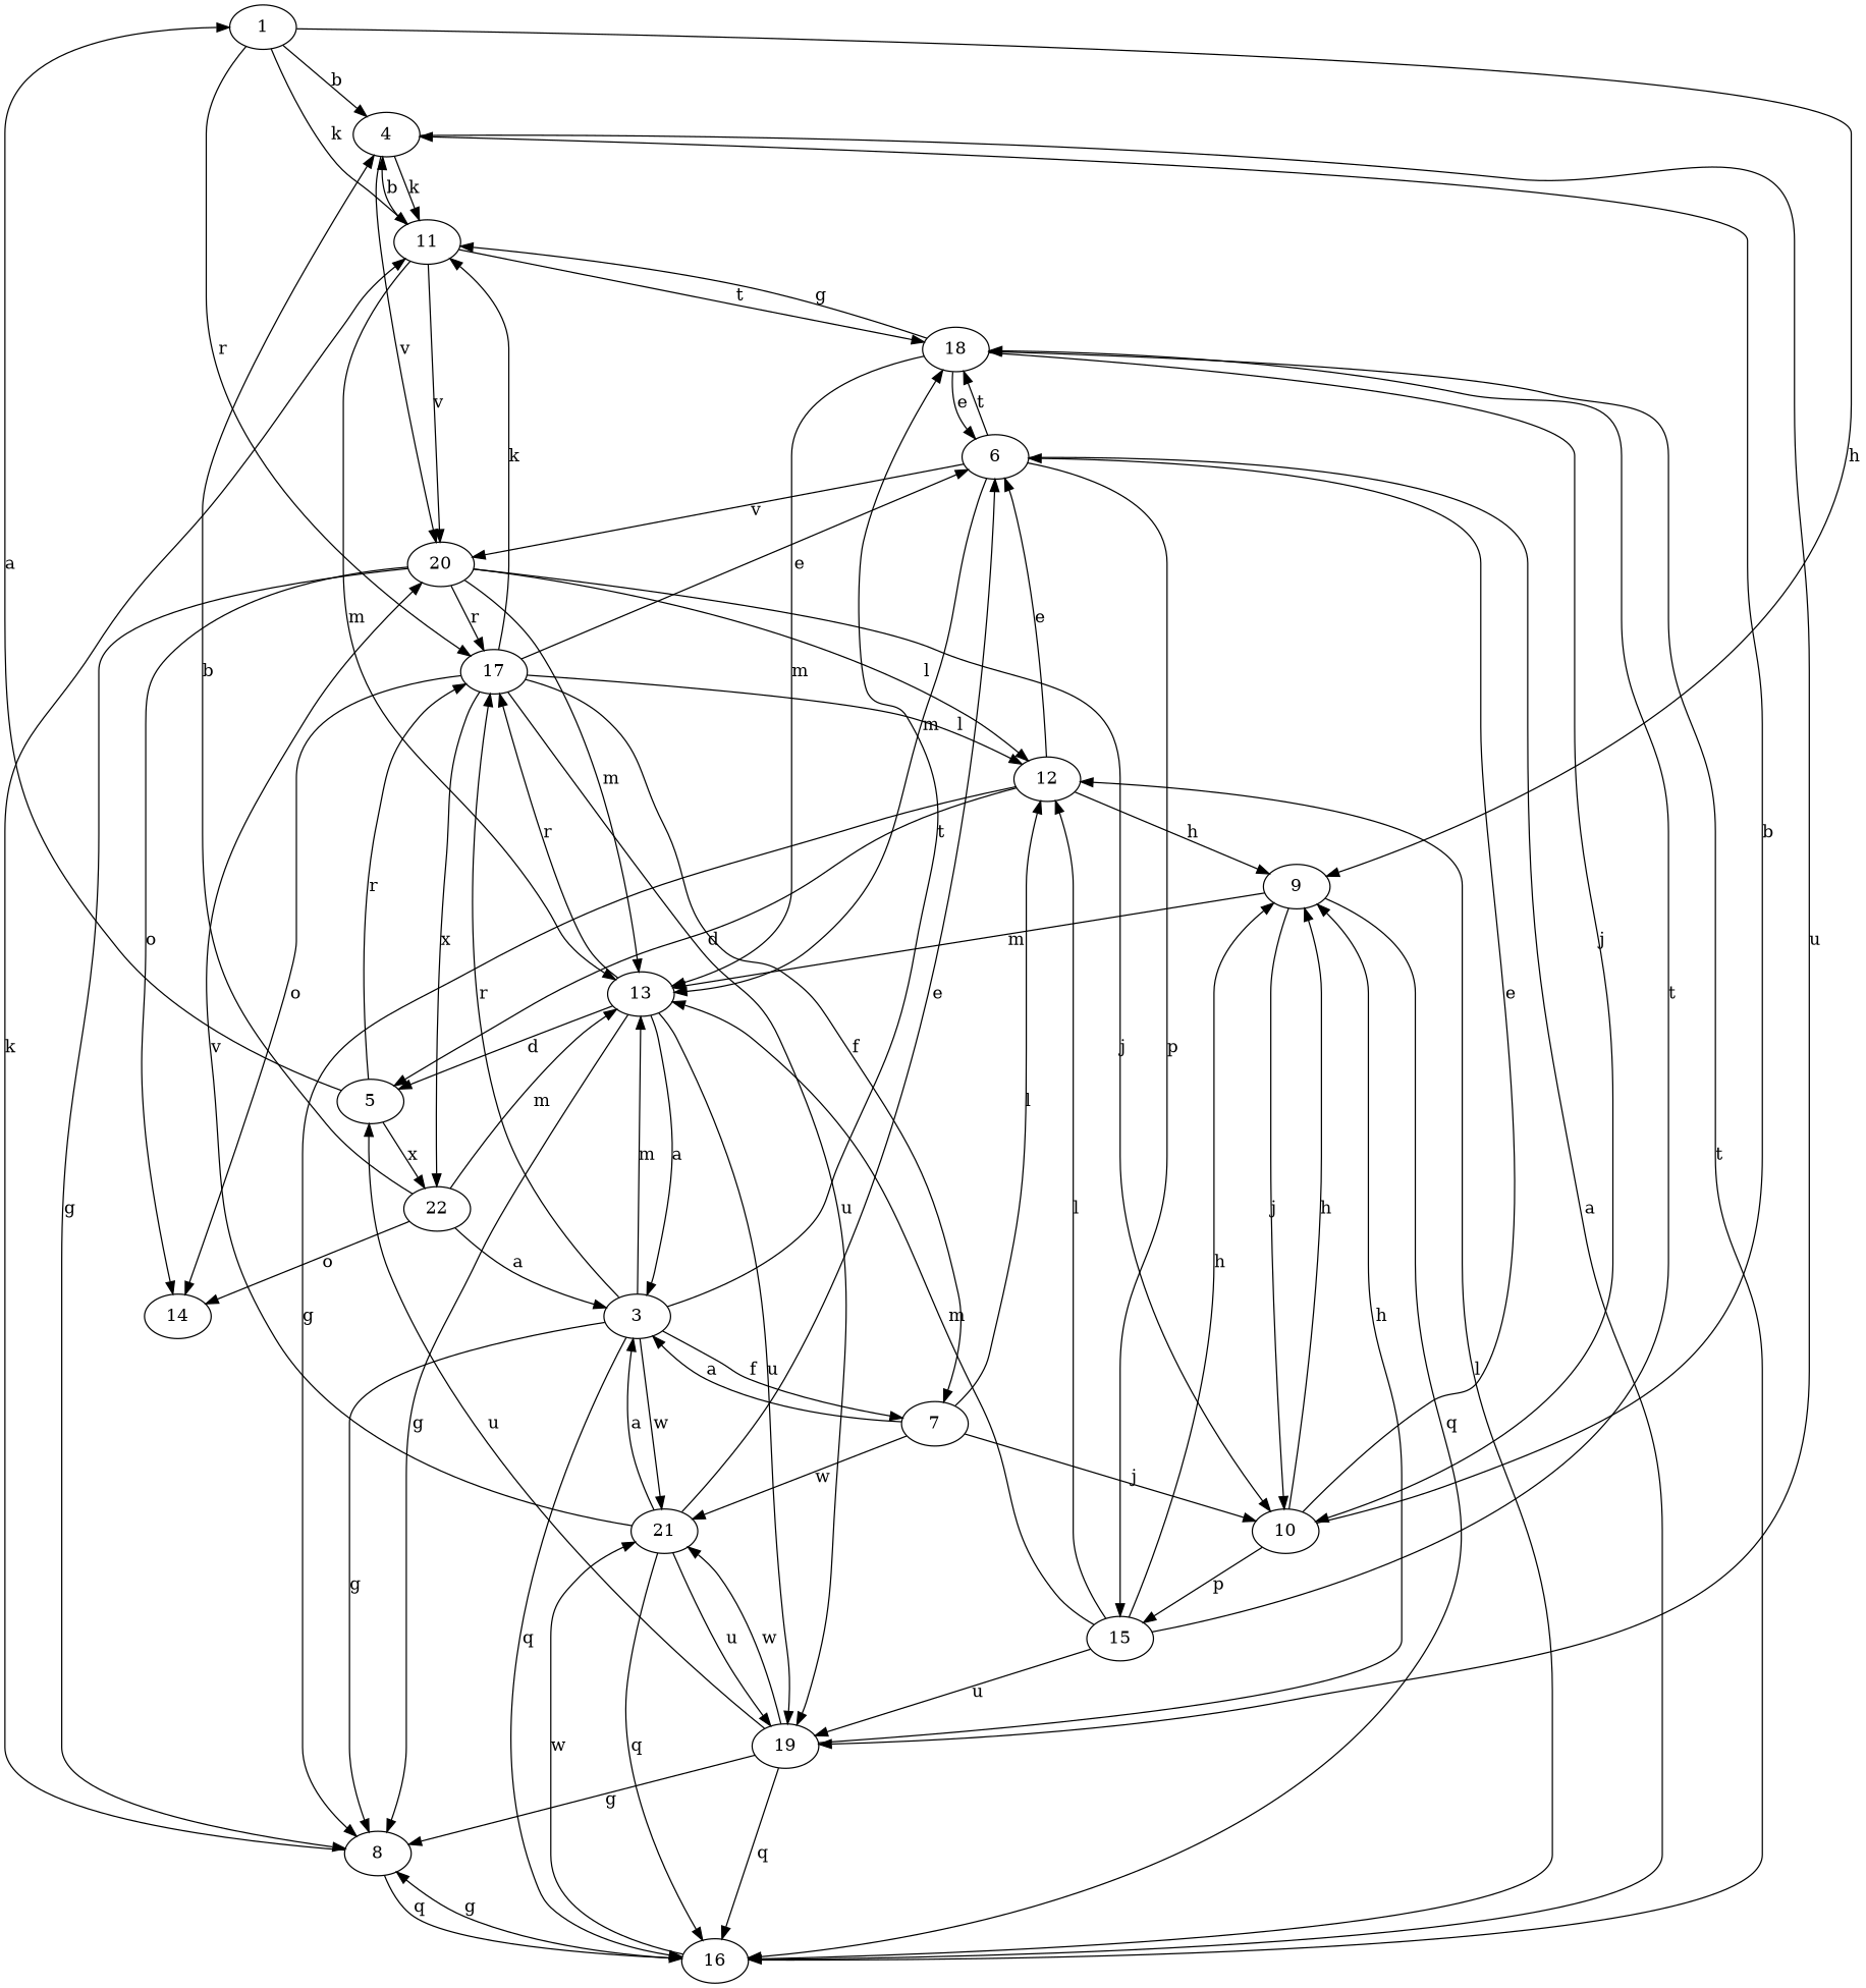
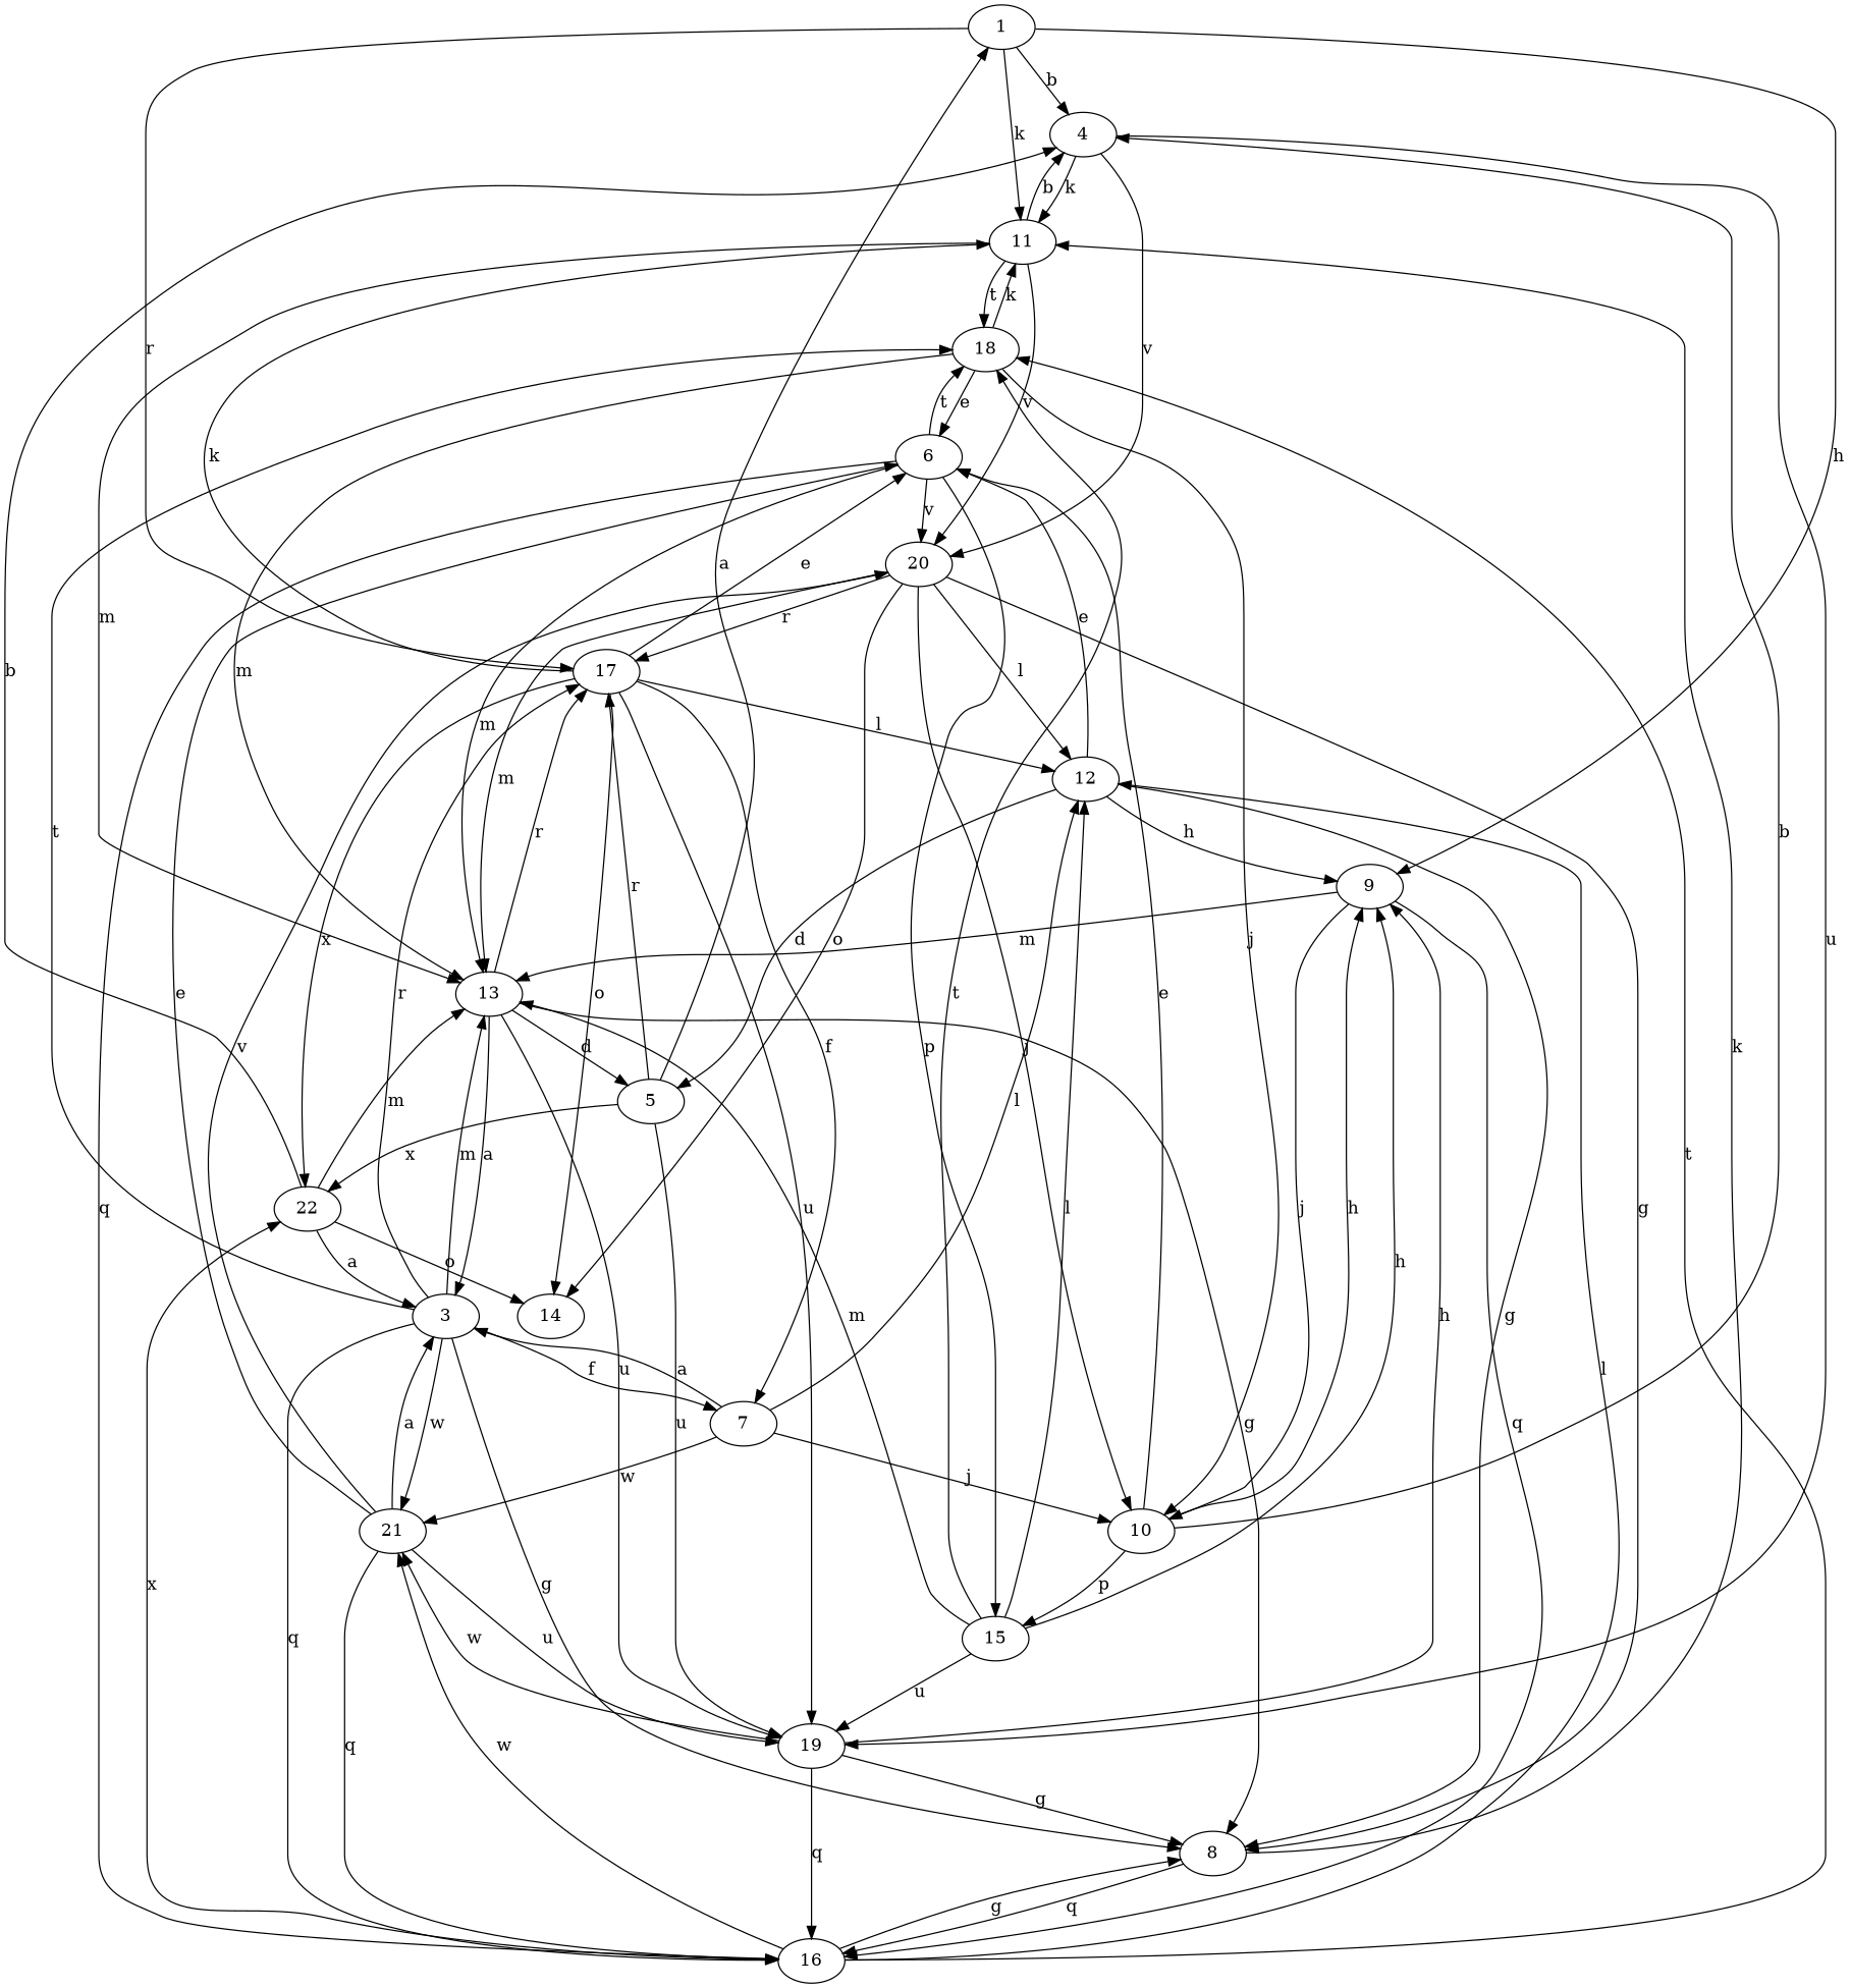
  strict digraph {
    1
    4
    9
    11
    17
    19
    20
    13
    16
    10
    18
    7
    22
    6
    14
    12
    3
    8
    21
    5
    15
    1 -> 4 [label=b]
    1 -> 9 [label=h]
    1 -> 11 [label=k]
    1 -> 17 [label=r]
    4 -> 11 [label=k]
    4 -> 19 [label=u]
    4 -> 20 [label=v]
    9 -> 13 [label=m]
    9 -> 16 [label=q]
    9 -> 10 [label=j]
    11 -> 4 [label=b]
    11 -> 20 [label=v]
    11 -> 13 [label=m]
    11 -> 18 [label=t]
    17 -> 11 [label=k]
    17 -> 19 [label=u]
    17 -> 7 [label=f]
    17 -> 22 [label=x]
    17 -> 6 [label=e]
    17 -> 14 [label=o]
    17 -> 12 [label=l]
    19 -> 9 [label=h]
    19 -> 16 [label=q]
    19 -> 8 [label=g]
    19 -> 21 [label=w]
    20 -> 17 [label=r]
    20 -> 13 [label=m]
    20 -> 10 [label=j]
    20 -> 14 [label=o]
    20 -> 12 [label=l]
    20 -> 8 [label=g]
    13 -> 17 [label=r]
    13 -> 19 [label=u]
    13 -> 3 [label=a]
    13 -> 8 [label=g]
    13 -> 5 [label=d]
    16 -> 18 [label=t]
+   16 -> 22 [label=x]
    16 -> 12 [label=l]
    16 -> 8 [label=g]
    16 -> 21 [label=w]
    10 -> 4 [label=b]
    10 -> 9 [label=h]
    10 -> 6 [label=e]
    10 -> 15 [label=p]
-   18 -> 11 [label=g]
+   18 -> 11 [label=k]
    18 -> 13 [label=m]
    18 -> 10 [label=j]
    18 -> 6 [label=e]
    7 -> 10 [label=j]
    7 -> 12 [label=l]
    7 -> 3 [label=a]
    7 -> 21 [label=w]
    22 -> 4 [label=b]
    22 -> 13 [label=m]
    22 -> 14 [label=o]
    22 -> 3 [label=a]
    6 -> 20 [label=v]
    6 -> 13 [label=m]
-   6 -> 16 [label=a]
+   6 -> 16 [label=q]
    6 -> 18 [label=t]
    6 -> 15 [label=p]
    12 -> 9 [label=h]
    12 -> 6 [label=e]
    12 -> 8 [label=g]
    12 -> 5 [label=d]
    3 -> 17 [label=r]
    3 -> 13 [label=m]
    3 -> 16 [label=q]
    3 -> 18 [label=t]
    3 -> 7 [label=f]
    3 -> 8 [label=g]
    3 -> 21 [label=w]
    8 -> 11 [label=k]
    8 -> 16 [label=q]
    21 -> 19 [label=u]
    21 -> 20 [label=v]
    21 -> 16 [label=q]
    21 -> 6 [label=e]
    21 -> 3 [label=a]
    5 -> 1 [label=a]
    5 -> 17 [label=r]
-   19 -> 5 [label=u]
+   5 -> 19 [label=u]
    5 -> 22 [label=x]
    15 -> 9 [label=h]
    15 -> 19 [label=u]
    15 -> 13 [label=m]
    15 -> 18 [label=t]
    15 -> 12 [label=l]
  }
